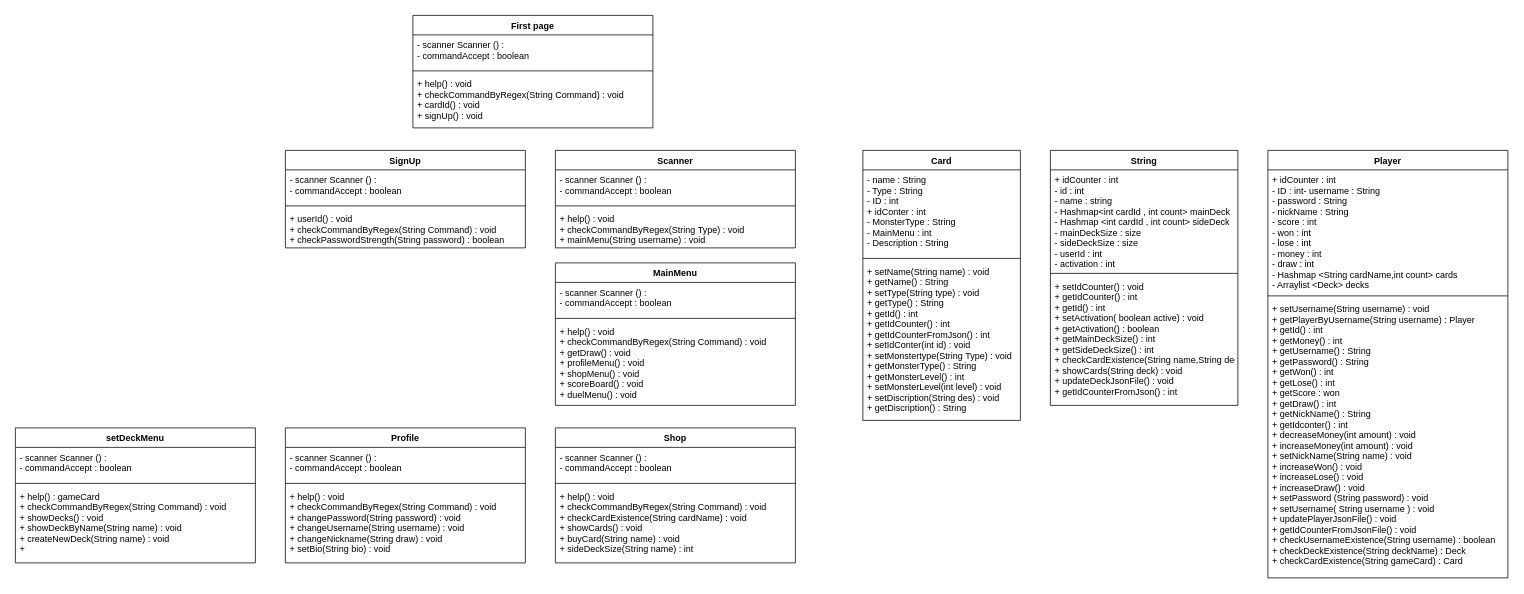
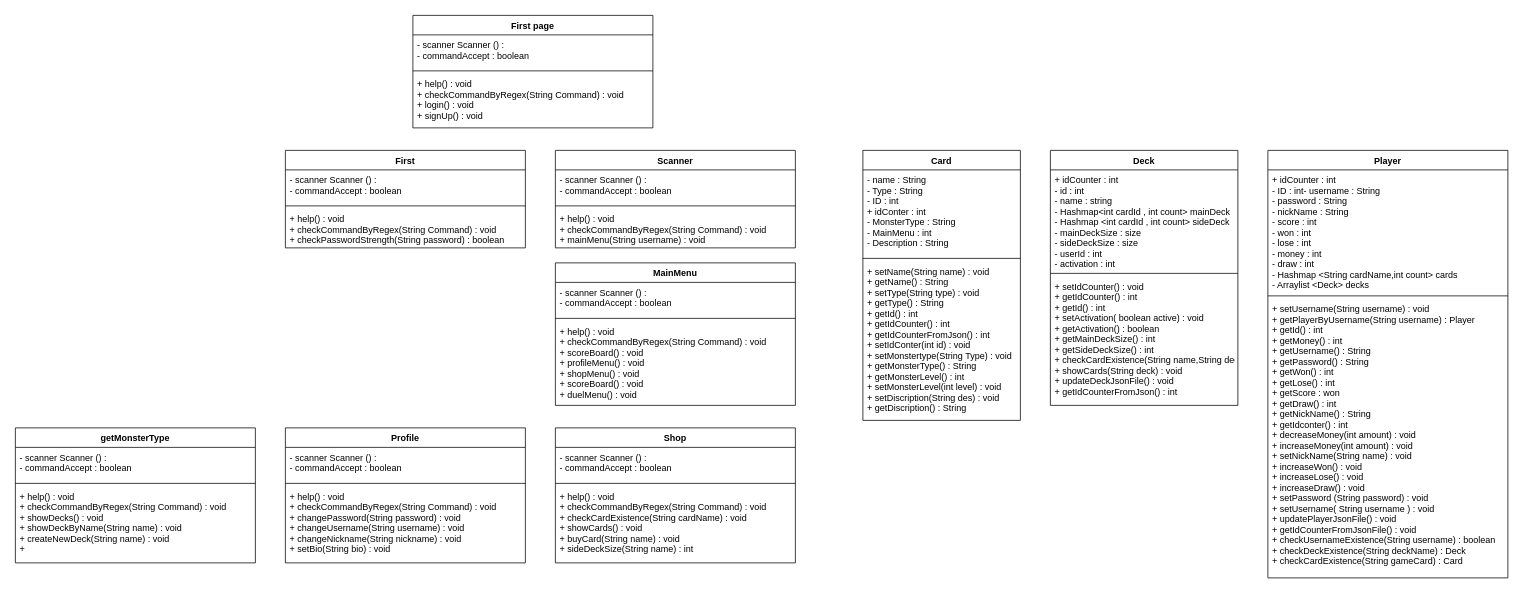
  <mxCell id="0" />
  <mxCell id="1" parent="0" />
- <mxCell id="2" value="String&#10;" style="swimlane;fontStyle=1;align=center;verticalAlign=top;childLayout=stackLayout;horizontal=1;startSize=26;horizontalStack=0;resizeParent=1;resizeParentMax=0;resizeLast=0;collapsible=1;marginBottom=0;" parent="1" vertex="1"><mxGeometry x="1400" y="200" width="250" height="340" as="geometry" /></mxCell>
+ <mxCell id="2" value="Deck&#10;" style="swimlane;fontStyle=1;align=center;verticalAlign=top;childLayout=stackLayout;horizontal=1;startSize=26;horizontalStack=0;resizeParent=1;resizeParentMax=0;resizeLast=0;collapsible=1;marginBottom=0;" parent="1" vertex="1"><mxGeometry x="1400" y="200" width="250" height="340" as="geometry" /></mxCell>
  <mxCell id="3" value="+ idCounter : int&#10;- id : int&#10;- name : string&#10;- Hashmap&lt;int cardId , int count&gt; mainDeck&#10;- Hashmap &lt;int cardId , int count&gt; sideDeck&#10;- mainDeckSize : size&#10;- sideDeckSize : size&#10;- userId : int&#10;- activation : int" style="text;strokeColor=none;fillColor=none;align=left;verticalAlign=top;spacingLeft=4;spacingRight=4;overflow=hidden;rotatable=0;points=[[0,0.5],[1,0.5]];portConstraint=eastwest;" parent="2" vertex="1"><mxGeometry y="26" width="250" height="134" as="geometry" /></mxCell>
  <mxCell id="4" value="" style="line;strokeWidth=1;fillColor=none;align=left;verticalAlign=middle;spacingTop=-1;spacingLeft=3;spacingRight=3;rotatable=0;labelPosition=right;points=[];portConstraint=eastwest;" parent="2" vertex="1"><mxGeometry y="160" width="250" height="8" as="geometry" /></mxCell>
  <mxCell id="5" value="+ setIdCounter() : void&#10;+ getIdCounter() : int&#10;+ getId() : int&#10;+ setActivation( boolean active) : void&#10;+ getActivation() : boolean&#10;+ getMainDeckSize() : int&#10;+ getSideDeckSize() : int&#10;+ checkCardExistence(String name,String deck) : Card&#10;+ showCards(String deck) : void&#10;+ updateDeckJsonFile() : void&#10;+ getIdCounterFromJson() : int &#10;&#10;" style="text;strokeColor=none;fillColor=none;align=left;verticalAlign=top;spacingLeft=4;spacingRight=4;overflow=hidden;rotatable=0;points=[[0,0.5],[1,0.5]];portConstraint=eastwest;" parent="2" vertex="1"><mxGeometry y="168" width="250" height="172" as="geometry" /></mxCell>
  <mxCell id="6" value="Player" style="swimlane;fontStyle=1;align=center;verticalAlign=top;childLayout=stackLayout;horizontal=1;startSize=26;horizontalStack=0;resizeParent=1;resizeParentMax=0;resizeLast=0;collapsible=1;marginBottom=0;" parent="1" vertex="1"><mxGeometry x="1690" y="200" width="320" height="570" as="geometry" /></mxCell>
  <mxCell id="7" value="+ idCounter : int&#10;- ID : int- username : String&#10;- password : String&#10;- nickName : String&#10;- score : int&#10;- won : int&#10;- lose : int&#10;- money : int&#10;- draw : int&#10;- Hashmap &lt;String cardName,int count&gt; cards&#10;- Arraylist &lt;Deck&gt; decks&#10;" style="text;strokeColor=none;fillColor=none;align=left;verticalAlign=top;spacingLeft=4;spacingRight=4;overflow=hidden;rotatable=0;points=[[0,0.5],[1,0.5]];portConstraint=eastwest;" parent="6" vertex="1"><mxGeometry y="26" width="320" height="164" as="geometry" /></mxCell>
  <mxCell id="8" value="" style="line;strokeWidth=1;fillColor=none;align=left;verticalAlign=middle;spacingTop=-1;spacingLeft=3;spacingRight=3;rotatable=0;labelPosition=right;points=[];portConstraint=eastwest;" parent="6" vertex="1"><mxGeometry y="190" width="320" height="8" as="geometry" /></mxCell>
  <mxCell id="9" value="+ setUsername(String username) : void&#10;+ getPlayerByUsername(String username) : Player&#10;+ getId() : int&#10;+ getMoney() : int&#10;+ getUsername() : String&#10;+ getPassword() : String&#10;+ getWon() : int&#10;+ getLose() : int&#10;+ getScore : won&#10;+ getDraw() : int&#10;+ getNickName() : String&#10;+ getIdconter() : int&#10;+ decreaseMoney(int amount) : void&#10;+ increaseMoney(int amount) : void&#10;+ setNickName(String name) : void&#10;+ increaseWon() : void&#10;+ increaseLose() : void&#10;+ increaseDraw() : void&#10;+ setPassword (String password) : void&#10;+ setUsername( String username ) : void &#10;+ updatePlayerJsonFile() : void&#10;+ getIdCounterFromJsonFile() : void&#10;+ checkUsernameExistence(String username) : boolean&#10;+ checkDeckExistence(String deckName) : Deck&#10;+ checkCardExistence(String gameCard) : Card&#10;&#10;&#10;&#10;&#10;" style="text;strokeColor=none;fillColor=none;align=left;verticalAlign=top;spacingLeft=4;spacingRight=4;overflow=hidden;rotatable=0;points=[[0,0.5],[1,0.5]];portConstraint=eastwest;" parent="6" vertex="1"><mxGeometry y="198" width="320" height="372" as="geometry" /></mxCell>
  <mxCell id="10" value="First page" style="swimlane;fontStyle=1;align=center;verticalAlign=top;childLayout=stackLayout;horizontal=1;startSize=26;horizontalStack=0;resizeParent=1;resizeParentMax=0;resizeLast=0;collapsible=1;marginBottom=0;" parent="1" vertex="1"><mxGeometry x="550" y="20" width="320" height="150" as="geometry" /></mxCell>
  <mxCell id="11" value="- scanner Scanner () :&#10;- commandAccept : boolean" style="text;strokeColor=none;fillColor=none;align=left;verticalAlign=top;spacingLeft=4;spacingRight=4;overflow=hidden;rotatable=0;points=[[0,0.5],[1,0.5]];portConstraint=eastwest;" parent="10" vertex="1"><mxGeometry y="26" width="320" height="44" as="geometry" /></mxCell>
  <mxCell id="12" value="" style="line;strokeWidth=1;fillColor=none;align=left;verticalAlign=middle;spacingTop=-1;spacingLeft=3;spacingRight=3;rotatable=0;labelPosition=right;points=[];portConstraint=eastwest;" parent="10" vertex="1"><mxGeometry y="70" width="320" height="8" as="geometry" /></mxCell>
- <mxCell id="13" value="+ help() : void&#10;+ checkCommandByRegex(String Command) : void&#10;+ cardId() : void&#10;+ signUp() : void&#10; &#10;" style="text;strokeColor=none;fillColor=none;align=left;verticalAlign=top;spacingLeft=4;spacingRight=4;overflow=hidden;rotatable=0;points=[[0,0.5],[1,0.5]];portConstraint=eastwest;" parent="10" vertex="1"><mxGeometry y="78" width="320" height="72" as="geometry" /></mxCell>
+ <mxCell id="13" value="+ help() : void&#10;+ checkCommandByRegex(String Command) : void&#10;+ login() : void&#10;+ signUp() : void&#10; &#10;" style="text;strokeColor=none;fillColor=none;align=left;verticalAlign=top;spacingLeft=4;spacingRight=4;overflow=hidden;rotatable=0;points=[[0,0.5],[1,0.5]];portConstraint=eastwest;" parent="10" vertex="1"><mxGeometry y="78" width="320" height="72" as="geometry" /></mxCell>
  <mxCell id="14" value="Card" style="swimlane;fontStyle=1;align=center;verticalAlign=top;childLayout=stackLayout;horizontal=1;startSize=26;horizontalStack=0;resizeParent=1;resizeParentMax=0;resizeLast=0;collapsible=1;marginBottom=0;" vertex="1" parent="1"><mxGeometry x="1150" y="200" width="210" height="360" as="geometry" /></mxCell>
  <mxCell id="15" value="- name : String&#10;- Type : String&#10;- ID : int &#10;+ idConter : int&#10;- MonsterType : String&#10;- MainMenu : int&#10;- Description : String&#10;" style="text;strokeColor=none;fillColor=none;align=left;verticalAlign=top;spacingLeft=4;spacingRight=4;overflow=hidden;rotatable=0;points=[[0,0.5],[1,0.5]];portConstraint=eastwest;" vertex="1" parent="14"><mxGeometry y="26" width="210" height="114" as="geometry" /></mxCell>
  <mxCell id="16" value="" style="line;strokeWidth=1;fillColor=none;align=left;verticalAlign=middle;spacingTop=-1;spacingLeft=3;spacingRight=3;rotatable=0;labelPosition=right;points=[];portConstraint=eastwest;" vertex="1" parent="14"><mxGeometry y="140" width="210" height="8" as="geometry" /></mxCell>
  <mxCell id="17" value="+ setName(String name) : void&#10;+ getName() : String&#10;+ setType(String type) : void&#10;+ getType() : String&#10;+ getId() : int&#10;+ getIdCounter() : int&#10;+ getIdCounterFromJson() : int&#10;+ setIdConter(int id) : void&#10;+ setMonstertype(String Type) : void&#10;+ getMonsterType() : String&#10;+ getMonsterLevel() : int&#10;+ setMonsterLevel(int level) : void&#10;+ setDiscription(String des) : void&#10;+ getDiscription() : String&#10;" style="text;strokeColor=none;fillColor=none;align=left;verticalAlign=top;spacingLeft=4;spacingRight=4;overflow=hidden;rotatable=0;points=[[0,0.5],[1,0.5]];portConstraint=eastwest;" vertex="1" parent="14"><mxGeometry y="148" width="210" height="212" as="geometry" /></mxCell>
  <mxCell id="18" value="Shop" style="swimlane;fontStyle=1;align=center;verticalAlign=top;childLayout=stackLayout;horizontal=1;startSize=26;horizontalStack=0;resizeParent=1;resizeParentMax=0;resizeLast=0;collapsible=1;marginBottom=0;" vertex="1" parent="1"><mxGeometry x="740" y="570" width="320" height="180" as="geometry" /></mxCell>
  <mxCell id="19" value="- scanner Scanner () :&#10;- commandAccept : boolean" style="text;strokeColor=none;fillColor=none;align=left;verticalAlign=top;spacingLeft=4;spacingRight=4;overflow=hidden;rotatable=0;points=[[0,0.5],[1,0.5]];portConstraint=eastwest;" vertex="1" parent="18"><mxGeometry y="26" width="320" height="44" as="geometry" /></mxCell>
  <mxCell id="20" value="" style="line;strokeWidth=1;fillColor=none;align=left;verticalAlign=middle;spacingTop=-1;spacingLeft=3;spacingRight=3;rotatable=0;labelPosition=right;points=[];portConstraint=eastwest;" vertex="1" parent="18"><mxGeometry y="70" width="320" height="8" as="geometry" /></mxCell>
  <mxCell id="21" value="+ help() : void&#10;+ checkCommandByRegex(String Command) : void&#10;+ checkCardExistence(String cardName) : void&#10;+ showCards() : void&#10;+ buyCard(String name) : void&#10;+ sideDeckSize(String name) : int &#10;" style="text;strokeColor=none;fillColor=none;align=left;verticalAlign=top;spacingLeft=4;spacingRight=4;overflow=hidden;rotatable=0;points=[[0,0.5],[1,0.5]];portConstraint=eastwest;" vertex="1" parent="18"><mxGeometry y="78" width="320" height="102" as="geometry" /></mxCell>
- <mxCell id="22" value="SignUp" style="swimlane;fontStyle=1;align=center;verticalAlign=top;childLayout=stackLayout;horizontal=1;startSize=26;horizontalStack=0;resizeParent=1;resizeParentMax=0;resizeLast=0;collapsible=1;marginBottom=0;" vertex="1" parent="1"><mxGeometry x="380" y="200" width="320" height="130" as="geometry" /></mxCell>
+ <mxCell id="22" value="First" style="swimlane;fontStyle=1;align=center;verticalAlign=top;childLayout=stackLayout;horizontal=1;startSize=26;horizontalStack=0;resizeParent=1;resizeParentMax=0;resizeLast=0;collapsible=1;marginBottom=0;" vertex="1" parent="1"><mxGeometry x="380" y="200" width="320" height="130" as="geometry" /></mxCell>
  <mxCell id="23" value="- scanner Scanner () :&#10;- commandAccept : boolean" style="text;strokeColor=none;fillColor=none;align=left;verticalAlign=top;spacingLeft=4;spacingRight=4;overflow=hidden;rotatable=0;points=[[0,0.5],[1,0.5]];portConstraint=eastwest;" vertex="1" parent="22"><mxGeometry y="26" width="320" height="44" as="geometry" /></mxCell>
  <mxCell id="24" value="" style="line;strokeWidth=1;fillColor=none;align=left;verticalAlign=middle;spacingTop=-1;spacingLeft=3;spacingRight=3;rotatable=0;labelPosition=right;points=[];portConstraint=eastwest;" vertex="1" parent="22"><mxGeometry y="70" width="320" height="8" as="geometry" /></mxCell>
- <mxCell id="25" value="+ userId() : void&#10;+ checkCommandByRegex(String Command) : void&#10;+ checkPasswordStrength(String password) : boolean&#10;" style="text;strokeColor=none;fillColor=none;align=left;verticalAlign=top;spacingLeft=4;spacingRight=4;overflow=hidden;rotatable=0;points=[[0,0.5],[1,0.5]];portConstraint=eastwest;" vertex="1" parent="22"><mxGeometry y="78" width="320" height="52" as="geometry" /></mxCell>
+ <mxCell id="25" value="+ help() : void&#10;+ checkCommandByRegex(String Command) : void&#10;+ checkPasswordStrength(String password) : boolean&#10;" style="text;strokeColor=none;fillColor=none;align=left;verticalAlign=top;spacingLeft=4;spacingRight=4;overflow=hidden;rotatable=0;points=[[0,0.5],[1,0.5]];portConstraint=eastwest;" vertex="1" parent="22"><mxGeometry y="78" width="320" height="52" as="geometry" /></mxCell>
  <mxCell id="26" value="Scanner" style="swimlane;fontStyle=1;align=center;verticalAlign=top;childLayout=stackLayout;horizontal=1;startSize=26;horizontalStack=0;resizeParent=1;resizeParentMax=0;resizeLast=0;collapsible=1;marginBottom=0;" vertex="1" parent="1"><mxGeometry x="740" y="200" width="320" height="130" as="geometry" /></mxCell>
  <mxCell id="27" value="- scanner Scanner () :&#10;- commandAccept : boolean" style="text;strokeColor=none;fillColor=none;align=left;verticalAlign=top;spacingLeft=4;spacingRight=4;overflow=hidden;rotatable=0;points=[[0,0.5],[1,0.5]];portConstraint=eastwest;" vertex="1" parent="26"><mxGeometry y="26" width="320" height="44" as="geometry" /></mxCell>
  <mxCell id="28" value="" style="line;strokeWidth=1;fillColor=none;align=left;verticalAlign=middle;spacingTop=-1;spacingLeft=3;spacingRight=3;rotatable=0;labelPosition=right;points=[];portConstraint=eastwest;" vertex="1" parent="26"><mxGeometry y="70" width="320" height="8" as="geometry" /></mxCell>
- <mxCell id="29" value="+ help() : void&#10;+ checkCommandByRegex(String Type) : void&#10;+ mainMenu(String username) : void&#10; &#10;" style="text;strokeColor=none;fillColor=none;align=left;verticalAlign=top;spacingLeft=4;spacingRight=4;overflow=hidden;rotatable=0;points=[[0,0.5],[1,0.5]];portConstraint=eastwest;" vertex="1" parent="26"><mxGeometry y="78" width="320" height="52" as="geometry" /></mxCell>
+ <mxCell id="29" value="+ help() : void&#10;+ checkCommandByRegex(String Command) : void&#10;+ mainMenu(String username) : void&#10; &#10;" style="text;strokeColor=none;fillColor=none;align=left;verticalAlign=top;spacingLeft=4;spacingRight=4;overflow=hidden;rotatable=0;points=[[0,0.5],[1,0.5]];portConstraint=eastwest;" vertex="1" parent="26"><mxGeometry y="78" width="320" height="52" as="geometry" /></mxCell>
  <mxCell id="30" value="Profile" style="swimlane;fontStyle=1;align=center;verticalAlign=top;childLayout=stackLayout;horizontal=1;startSize=26;horizontalStack=0;resizeParent=1;resizeParentMax=0;resizeLast=0;collapsible=1;marginBottom=0;" vertex="1" parent="1"><mxGeometry x="380" y="570" width="320" height="180" as="geometry" /></mxCell>
  <mxCell id="31" value="- scanner Scanner () :&#10;- commandAccept : boolean" style="text;strokeColor=none;fillColor=none;align=left;verticalAlign=top;spacingLeft=4;spacingRight=4;overflow=hidden;rotatable=0;points=[[0,0.5],[1,0.5]];portConstraint=eastwest;" vertex="1" parent="30"><mxGeometry y="26" width="320" height="44" as="geometry" /></mxCell>
  <mxCell id="32" value="" style="line;strokeWidth=1;fillColor=none;align=left;verticalAlign=middle;spacingTop=-1;spacingLeft=3;spacingRight=3;rotatable=0;labelPosition=right;points=[];portConstraint=eastwest;" vertex="1" parent="30"><mxGeometry y="70" width="320" height="8" as="geometry" /></mxCell>
- <mxCell id="33" value="+ help() : void&#10;+ checkCommandByRegex(String Command) : void&#10;+ changePassword(String password) : void&#10;+ changeUsername(String username) : void&#10;+ changeNickname(String draw) : void&#10;+ setBio(String bio) : void&#10; &#10;" style="text;strokeColor=none;fillColor=none;align=left;verticalAlign=top;spacingLeft=4;spacingRight=4;overflow=hidden;rotatable=0;points=[[0,0.5],[1,0.5]];portConstraint=eastwest;" vertex="1" parent="30"><mxGeometry y="78" width="320" height="102" as="geometry" /></mxCell>
+ <mxCell id="33" value="+ help() : void&#10;+ checkCommandByRegex(String Command) : void&#10;+ changePassword(String password) : void&#10;+ changeUsername(String username) : void&#10;+ changeNickname(String nickname) : void&#10;+ setBio(String bio) : void&#10; &#10;" style="text;strokeColor=none;fillColor=none;align=left;verticalAlign=top;spacingLeft=4;spacingRight=4;overflow=hidden;rotatable=0;points=[[0,0.5],[1,0.5]];portConstraint=eastwest;" vertex="1" parent="30"><mxGeometry y="78" width="320" height="102" as="geometry" /></mxCell>
  <mxCell id="34" value="MainMenu" style="swimlane;fontStyle=1;align=center;verticalAlign=top;childLayout=stackLayout;horizontal=1;startSize=26;horizontalStack=0;resizeParent=1;resizeParentMax=0;resizeLast=0;collapsible=1;marginBottom=0;" vertex="1" parent="1"><mxGeometry x="740" y="350" width="320" height="190" as="geometry" /></mxCell>
  <mxCell id="35" value="- scanner Scanner () :&#10;- commandAccept : boolean" style="text;strokeColor=none;fillColor=none;align=left;verticalAlign=top;spacingLeft=4;spacingRight=4;overflow=hidden;rotatable=0;points=[[0,0.5],[1,0.5]];portConstraint=eastwest;" vertex="1" parent="34"><mxGeometry y="26" width="320" height="44" as="geometry" /></mxCell>
  <mxCell id="36" value="" style="line;strokeWidth=1;fillColor=none;align=left;verticalAlign=middle;spacingTop=-1;spacingLeft=3;spacingRight=3;rotatable=0;labelPosition=right;points=[];portConstraint=eastwest;" vertex="1" parent="34"><mxGeometry y="70" width="320" height="8" as="geometry" /></mxCell>
- <mxCell id="37" value="+ help() : void&#10;+ checkCommandByRegex(String Command) : void&#10;+ getDraw() : void&#10;+ profileMenu() : void&#10;+ shopMenu() : void&#10;+ scoreBoard() : void&#10;+ duelMenu() : void&#10; &#10;" style="text;strokeColor=none;fillColor=none;align=left;verticalAlign=top;spacingLeft=4;spacingRight=4;overflow=hidden;rotatable=0;points=[[0,0.5],[1,0.5]];portConstraint=eastwest;" vertex="1" parent="34"><mxGeometry y="78" width="320" height="112" as="geometry" /></mxCell>
- <mxCell id="38" value="setDeckMenu" style="swimlane;fontStyle=1;align=center;verticalAlign=top;childLayout=stackLayout;horizontal=1;startSize=26;horizontalStack=0;resizeParent=1;resizeParentMax=0;resizeLast=0;collapsible=1;marginBottom=0;" vertex="1" parent="1"><mxGeometry x="20" y="570" width="320" height="180" as="geometry" /></mxCell>
+ <mxCell id="37" value="+ help() : void&#10;+ checkCommandByRegex(String Command) : void&#10;+ scoreBoard() : void&#10;+ profileMenu() : void&#10;+ shopMenu() : void&#10;+ scoreBoard() : void&#10;+ duelMenu() : void&#10; &#10;" style="text;strokeColor=none;fillColor=none;align=left;verticalAlign=top;spacingLeft=4;spacingRight=4;overflow=hidden;rotatable=0;points=[[0,0.5],[1,0.5]];portConstraint=eastwest;" vertex="1" parent="34"><mxGeometry y="78" width="320" height="112" as="geometry" /></mxCell>
+ <mxCell id="38" value="getMonsterType" style="swimlane;fontStyle=1;align=center;verticalAlign=top;childLayout=stackLayout;horizontal=1;startSize=26;horizontalStack=0;resizeParent=1;resizeParentMax=0;resizeLast=0;collapsible=1;marginBottom=0;" vertex="1" parent="1"><mxGeometry x="20" y="570" width="320" height="180" as="geometry" /></mxCell>
  <mxCell id="39" value="- scanner Scanner () :&#10;- commandAccept : boolean" style="text;strokeColor=none;fillColor=none;align=left;verticalAlign=top;spacingLeft=4;spacingRight=4;overflow=hidden;rotatable=0;points=[[0,0.5],[1,0.5]];portConstraint=eastwest;" vertex="1" parent="38"><mxGeometry y="26" width="320" height="44" as="geometry" /></mxCell>
  <mxCell id="40" value="" style="line;strokeWidth=1;fillColor=none;align=left;verticalAlign=middle;spacingTop=-1;spacingLeft=3;spacingRight=3;rotatable=0;labelPosition=right;points=[];portConstraint=eastwest;" vertex="1" parent="38"><mxGeometry y="70" width="320" height="8" as="geometry" /></mxCell>
- <mxCell id="41" value="+ help() : gameCard&#10;+ checkCommandByRegex(String Command) : void&#10;+ showDecks() : void&#10;+ showDeckByName(String name) : void&#10;+ createNewDeck(String name) : void&#10;+ &#10; &#10;" style="text;strokeColor=none;fillColor=none;align=left;verticalAlign=top;spacingLeft=4;spacingRight=4;overflow=hidden;rotatable=0;points=[[0,0.5],[1,0.5]];portConstraint=eastwest;" vertex="1" parent="38"><mxGeometry y="78" width="320" height="102" as="geometry" /></mxCell>
+ <mxCell id="41" value="+ help() : void&#10;+ checkCommandByRegex(String Command) : void&#10;+ showDecks() : void&#10;+ showDeckByName(String name) : void&#10;+ createNewDeck(String name) : void&#10;+ &#10; &#10;" style="text;strokeColor=none;fillColor=none;align=left;verticalAlign=top;spacingLeft=4;spacingRight=4;overflow=hidden;rotatable=0;points=[[0,0.5],[1,0.5]];portConstraint=eastwest;" vertex="1" parent="38"><mxGeometry y="78" width="320" height="102" as="geometry" /></mxCell>
